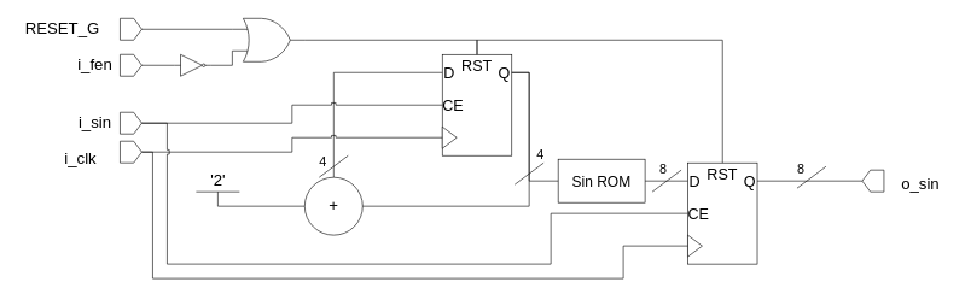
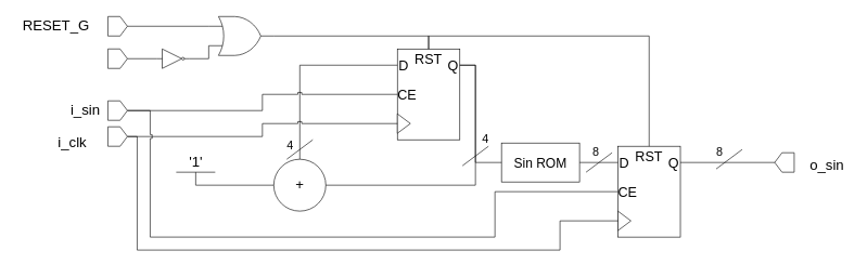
  <mxCell id="0" />
  <mxCell id="1" parent="0" />
  <mxCell id="2" value="" style="group" vertex="1" connectable="0" parent="1"><mxGeometry x="610" y="75" width="96" height="140" as="geometry" /></mxCell>
  <mxCell id="3" value="" style="rounded=0;whiteSpace=wrap;html=1;" vertex="1" parent="2"><mxGeometry width="96" height="140" as="geometry" /></mxCell>
  <mxCell id="4" value="" style="triangle;whiteSpace=wrap;html=1;rotation=0;" vertex="1" parent="2"><mxGeometry y="100" width="20" height="30" as="geometry" /></mxCell>
  <mxCell id="5" value="&lt;font style=&quot;font-size: 21px;&quot;&gt;D&lt;/font&gt;" style="text;html=1;strokeColor=none;fillColor=none;align=center;verticalAlign=middle;whiteSpace=wrap;rounded=0;" vertex="1" parent="2"><mxGeometry y="10" width="20" height="30" as="geometry" /></mxCell>
  <mxCell id="6" value="&lt;font style=&quot;font-size: 21px;&quot;&gt;Q&lt;/font&gt;" style="text;html=1;strokeColor=none;fillColor=none;align=center;verticalAlign=middle;whiteSpace=wrap;rounded=0;" vertex="1" parent="2"><mxGeometry x="76" y="10" width="20" height="30" as="geometry" /></mxCell>
  <mxCell id="7" value="&lt;font style=&quot;font-size: 21px;&quot;&gt;RST&lt;/font&gt;" style="text;html=1;strokeColor=none;fillColor=none;align=center;verticalAlign=middle;whiteSpace=wrap;rounded=0;" vertex="1" parent="2"><mxGeometry x="33" width="30" height="30" as="geometry" /></mxCell>
  <mxCell id="8" value="&lt;font style=&quot;font-size: 21px;&quot;&gt;CE&lt;/font&gt;" style="text;html=1;strokeColor=none;fillColor=none;align=center;verticalAlign=middle;whiteSpace=wrap;rounded=0;" vertex="1" parent="2"><mxGeometry y="55" width="30" height="30" as="geometry" /></mxCell>
  <mxCell id="9" value="&lt;p style=&quot;line-height: 120%;&quot;&gt;&lt;br&gt;&lt;/p&gt;&lt;p style=&quot;line-height: 120%;&quot;&gt;&lt;br&gt;&lt;/p&gt;" style="shape=offPageConnector;whiteSpace=wrap;html=1;rotation=-90;" vertex="1" parent="1"><mxGeometry x="165" y="25" width="30" height="30" as="geometry" /></mxCell>
  <mxCell id="10" value="&lt;p style=&quot;line-height: 120%;&quot;&gt;&lt;br&gt;&lt;/p&gt;&lt;p style=&quot;line-height: 120%;&quot;&gt;&lt;br&gt;&lt;/p&gt;" style="shape=offPageConnector;whiteSpace=wrap;html=1;rotation=-90;direction=west;" vertex="1" parent="1"><mxGeometry x="1190" y="235" width="30" height="30" as="geometry" /></mxCell>
  <mxCell id="11" style="edgeStyle=orthogonalEdgeStyle;rounded=0;orthogonalLoop=1;jettySize=auto;html=1;exitX=1;exitY=0.5;exitDx=0;exitDy=0;exitPerimeter=0;entryX=0.5;entryY=0;entryDx=0;entryDy=0;endArrow=none;endFill=0;" edge="1" parent="1" source="12" target="7"><mxGeometry relative="1" as="geometry" /></mxCell>
  <mxCell id="12" value="" style="verticalLabelPosition=bottom;shadow=0;dashed=0;align=center;html=1;verticalAlign=top;shape=mxgraph.electrical.logic_gates.logic_gate;operation=or;" vertex="1" parent="1"><mxGeometry x="320" y="25" width="100" height="60" as="geometry" /></mxCell>
  <mxCell id="13" value="" style="verticalLabelPosition=bottom;shadow=0;dashed=0;align=center;html=1;verticalAlign=top;shape=mxgraph.electrical.logic_gates.inverter_2" vertex="1" parent="1"><mxGeometry x="240" y="75" width="50" height="30" as="geometry" /></mxCell>
  <mxCell id="14" style="edgeStyle=orthogonalEdgeStyle;rounded=0;orthogonalLoop=1;jettySize=auto;html=1;exitX=0.5;exitY=0;exitDx=0;exitDy=0;entryX=0;entryY=0.5;entryDx=0;entryDy=0;endArrow=none;endFill=0;" edge="1" parent="1" source="16" target="5"><mxGeometry relative="1" as="geometry" /></mxCell>
  <mxCell id="15" style="edgeStyle=orthogonalEdgeStyle;rounded=0;orthogonalLoop=1;jettySize=auto;html=1;exitX=0;exitY=0.5;exitDx=0;exitDy=0;endArrow=none;endFill=0;jumpStyle=sharp;" edge="1" parent="1" source="16"><mxGeometry relative="1" as="geometry"><mxPoint x="300" y="265" as="targetPoint" /><Array as="points"><mxPoint x="300" y="285" /></Array></mxGeometry></mxCell>
  <mxCell id="16" value="&lt;font style=&quot;font-size: 22px;&quot;&gt;+&lt;/font&gt;" style="ellipse;whiteSpace=wrap;html=1;aspect=fixed;" vertex="1" parent="1"><mxGeometry x="420" y="245" width="80" height="80" as="geometry" /></mxCell>
  <mxCell id="17" value="&lt;p style=&quot;line-height: 120%;&quot;&gt;&lt;br&gt;&lt;/p&gt;&lt;p style=&quot;line-height: 120%;&quot;&gt;&lt;br&gt;&lt;/p&gt;" style="shape=offPageConnector;whiteSpace=wrap;html=1;rotation=-90;" vertex="1" parent="1"><mxGeometry x="165" y="75" width="30" height="30" as="geometry" /></mxCell>
  <mxCell id="18" style="edgeStyle=orthogonalEdgeStyle;rounded=0;orthogonalLoop=1;jettySize=auto;html=1;exitX=0.5;exitY=1;exitDx=0;exitDy=0;entryX=0;entryY=0.25;entryDx=0;entryDy=0;entryPerimeter=0;endArrow=none;endFill=0;" edge="1" parent="1" source="9" target="12"><mxGeometry relative="1" as="geometry" /></mxCell>
  <mxCell id="19" style="edgeStyle=orthogonalEdgeStyle;rounded=0;orthogonalLoop=1;jettySize=auto;html=1;exitX=1;exitY=0.5;exitDx=0;exitDy=0;exitPerimeter=0;entryX=0;entryY=0.75;entryDx=0;entryDy=0;entryPerimeter=0;endArrow=none;endFill=0;" edge="1" parent="1" source="13" target="12"><mxGeometry relative="1" as="geometry" /></mxCell>
  <mxCell id="20" style="edgeStyle=orthogonalEdgeStyle;rounded=0;orthogonalLoop=1;jettySize=auto;html=1;exitX=0.5;exitY=1;exitDx=0;exitDy=0;entryX=0;entryY=0.5;entryDx=0;entryDy=0;entryPerimeter=0;endArrow=none;endFill=0;" edge="1" parent="1" source="17" target="13"><mxGeometry relative="1" as="geometry" /></mxCell>
  <mxCell id="21" value="" style="group" vertex="1" connectable="0" parent="1"><mxGeometry x="949" y="225" width="96" height="140" as="geometry" /></mxCell>
  <mxCell id="22" value="" style="rounded=0;whiteSpace=wrap;html=1;" vertex="1" parent="21"><mxGeometry width="96" height="140" as="geometry" /></mxCell>
  <mxCell id="23" value="" style="triangle;whiteSpace=wrap;html=1;rotation=0;" vertex="1" parent="21"><mxGeometry y="100" width="20" height="30" as="geometry" /></mxCell>
  <mxCell id="24" value="&lt;font style=&quot;font-size: 21px;&quot;&gt;D&lt;/font&gt;" style="text;html=1;strokeColor=none;fillColor=none;align=center;verticalAlign=middle;whiteSpace=wrap;rounded=0;" vertex="1" parent="21"><mxGeometry y="10" width="20" height="30" as="geometry" /></mxCell>
  <mxCell id="25" value="&lt;font style=&quot;font-size: 21px;&quot;&gt;Q&lt;/font&gt;" style="text;html=1;strokeColor=none;fillColor=none;align=center;verticalAlign=middle;whiteSpace=wrap;rounded=0;" vertex="1" parent="21"><mxGeometry x="76" y="10" width="20" height="30" as="geometry" /></mxCell>
  <mxCell id="26" value="&lt;font style=&quot;font-size: 21px;&quot;&gt;RST&lt;/font&gt;" style="text;html=1;strokeColor=none;fillColor=none;align=center;verticalAlign=middle;whiteSpace=wrap;rounded=0;" vertex="1" parent="21"><mxGeometry x="33" width="30" height="30" as="geometry" /></mxCell>
  <mxCell id="27" value="&lt;font style=&quot;font-size: 21px;&quot;&gt;CE&lt;/font&gt;" style="text;html=1;strokeColor=none;fillColor=none;align=center;verticalAlign=middle;whiteSpace=wrap;rounded=0;" vertex="1" parent="21"><mxGeometry y="55" width="30" height="30" as="geometry" /></mxCell>
  <mxCell id="28" style="edgeStyle=orthogonalEdgeStyle;rounded=0;orthogonalLoop=1;jettySize=auto;html=1;exitX=1;exitY=0.5;exitDx=0;exitDy=0;entryX=1;entryY=0.5;entryDx=0;entryDy=0;endArrow=none;endFill=0;" edge="1" parent="1" source="6" target="16"><mxGeometry relative="1" as="geometry"><Array as="points"><mxPoint x="730" y="100" /><mxPoint x="730" y="285" /></Array></mxGeometry></mxCell>
  <mxCell id="29" style="edgeStyle=orthogonalEdgeStyle;rounded=0;orthogonalLoop=1;jettySize=auto;html=1;exitX=0.5;exitY=1;exitDx=0;exitDy=0;entryX=0;entryY=0.5;entryDx=0;entryDy=0;jumpStyle=sharp;endArrow=none;endFill=0;" edge="1" parent="1" source="30" target="8"><mxGeometry relative="1" as="geometry" /></mxCell>
  <mxCell id="30" value="&lt;p style=&quot;line-height: 120%;&quot;&gt;&lt;br&gt;&lt;/p&gt;&lt;p style=&quot;line-height: 120%;&quot;&gt;&lt;br&gt;&lt;/p&gt;" style="shape=offPageConnector;whiteSpace=wrap;html=1;rotation=-90;" vertex="1" parent="1"><mxGeometry x="165" y="155" width="30" height="30" as="geometry" /></mxCell>
  <mxCell id="31" style="edgeStyle=orthogonalEdgeStyle;rounded=0;orthogonalLoop=1;jettySize=auto;html=1;exitX=0.5;exitY=1;exitDx=0;exitDy=0;entryX=0;entryY=0.5;entryDx=0;entryDy=0;endArrow=none;endFill=0;jumpStyle=sharp;" edge="1" parent="1" source="33" target="4"><mxGeometry relative="1" as="geometry" /></mxCell>
  <mxCell id="32" style="edgeStyle=orthogonalEdgeStyle;rounded=0;orthogonalLoop=1;jettySize=auto;html=1;exitX=0.5;exitY=1;exitDx=0;exitDy=0;entryX=0;entryY=0.5;entryDx=0;entryDy=0;endArrow=none;endFill=0;" edge="1" parent="1" source="33" target="23"><mxGeometry relative="1" as="geometry"><Array as="points"><mxPoint x="210" y="210" /><mxPoint x="210" y="385" /><mxPoint x="860" y="385" /><mxPoint x="860" y="340" /></Array></mxGeometry></mxCell>
  <mxCell id="33" value="&lt;p style=&quot;line-height: 120%;&quot;&gt;&lt;br&gt;&lt;/p&gt;&lt;p style=&quot;line-height: 120%;&quot;&gt;&lt;br&gt;&lt;/p&gt;" style="shape=offPageConnector;whiteSpace=wrap;html=1;rotation=-90;" vertex="1" parent="1"><mxGeometry x="165" y="195" width="30" height="30" as="geometry" /></mxCell>
  <mxCell id="34" style="edgeStyle=orthogonalEdgeStyle;rounded=0;orthogonalLoop=1;jettySize=auto;html=1;exitX=0.5;exitY=0;exitDx=0;exitDy=0;entryX=0.5;entryY=0;entryDx=0;entryDy=0;endArrow=none;endFill=0;" edge="1" parent="1" source="7" target="26"><mxGeometry relative="1" as="geometry" /></mxCell>
  <mxCell id="35" style="edgeStyle=orthogonalEdgeStyle;rounded=0;orthogonalLoop=1;jettySize=auto;html=1;exitX=1;exitY=0.5;exitDx=0;exitDy=0;entryX=0;entryY=0.5;entryDx=0;entryDy=0;endArrow=none;endFill=0;" edge="1" parent="1" source="36" target="24"><mxGeometry relative="1" as="geometry" /></mxCell>
  <mxCell id="36" value="&lt;font style=&quot;font-size: 20px;&quot;&gt;Sin ROM&lt;/font&gt;" style="rounded=0;whiteSpace=wrap;html=1;" vertex="1" parent="1"><mxGeometry x="770" y="220" width="120" height="60" as="geometry" /></mxCell>
  <mxCell id="37" style="edgeStyle=orthogonalEdgeStyle;rounded=0;orthogonalLoop=1;jettySize=auto;html=1;exitX=1;exitY=0.5;exitDx=0;exitDy=0;entryX=0;entryY=0.5;entryDx=0;entryDy=0;endArrow=none;endFill=0;" edge="1" parent="1" source="6" target="36"><mxGeometry relative="1" as="geometry"><Array as="points"><mxPoint x="730" y="100" /><mxPoint x="730" y="250" /></Array></mxGeometry></mxCell>
  <mxCell id="38" value="" style="edgeStyle=none;orthogonalLoop=1;jettySize=auto;html=1;rounded=0;endArrow=none;endFill=0;" edge="1" parent="1"><mxGeometry width="100" relative="1" as="geometry"><mxPoint x="270" y="265" as="sourcePoint" /><mxPoint x="330" y="265" as="targetPoint" /><Array as="points" /></mxGeometry></mxCell>
- <mxCell id="39" value="&lt;font style=&quot;font-size: 22px;&quot;&gt;'2'&lt;/font&gt;" style="text;html=1;align=center;verticalAlign=middle;resizable=0;points=[];autosize=1;strokeColor=none;fillColor=none;" vertex="1" parent="1"><mxGeometry x="280" y="230" width="40" height="40" as="geometry" /></mxCell>
+ <mxCell id="39" value="&lt;font style=&quot;font-size: 22px;&quot;&gt;'1'&lt;/font&gt;" style="text;html=1;align=center;verticalAlign=middle;resizable=0;points=[];autosize=1;strokeColor=none;fillColor=none;" vertex="1" parent="1"><mxGeometry x="280" y="230" width="40" height="40" as="geometry" /></mxCell>
  <mxCell id="40" style="edgeStyle=orthogonalEdgeStyle;rounded=0;orthogonalLoop=1;jettySize=auto;html=1;exitX=0;exitY=0.5;exitDx=0;exitDy=0;entryX=0.5;entryY=1;entryDx=0;entryDy=0;endArrow=none;endFill=0;jumpStyle=sharp;" edge="1" parent="1" source="27" target="30"><mxGeometry relative="1" as="geometry"><Array as="points"><mxPoint x="760" y="295" /><mxPoint x="760" y="365" /><mxPoint x="230" y="365" /><mxPoint x="230" y="170" /></Array></mxGeometry></mxCell>
  <mxCell id="41" style="edgeStyle=orthogonalEdgeStyle;rounded=0;orthogonalLoop=1;jettySize=auto;html=1;exitX=1;exitY=0.5;exitDx=0;exitDy=0;entryX=0.5;entryY=1;entryDx=0;entryDy=0;endArrow=none;endFill=0;" edge="1" parent="1" source="25" target="10"><mxGeometry relative="1" as="geometry" /></mxCell>
  <mxCell id="42" value="&lt;font style=&quot;font-size: 22px;&quot;&gt;o_sin&lt;/font&gt;" style="text;html=1;align=center;verticalAlign=middle;resizable=0;points=[];autosize=1;strokeColor=none;fillColor=none;" vertex="1" parent="1"><mxGeometry x="1230" y="235" width="80" height="40" as="geometry" /></mxCell>
  <mxCell id="43" value="&lt;font style=&quot;font-size: 22px;&quot;&gt;RESET_G&lt;/font&gt;" style="text;html=1;align=center;verticalAlign=middle;resizable=0;points=[];autosize=1;strokeColor=none;fillColor=none;" vertex="1" parent="1"><mxGeometry x="20" y="20" width="130" height="40" as="geometry" /></mxCell>
- <mxCell id="44" value="&lt;font style=&quot;font-size: 22px;&quot;&gt;i_fen&lt;/font&gt;" style="text;html=1;align=center;verticalAlign=middle;resizable=0;points=[];autosize=1;strokeColor=none;fillColor=none;" vertex="1" parent="1"><mxGeometry x="95" y="70" width="70" height="40" as="geometry" /></mxCell>
  <mxCell id="45" value="&lt;font style=&quot;font-size: 22px;&quot;&gt;i_clk&lt;/font&gt;" style="text;html=1;align=center;verticalAlign=middle;resizable=0;points=[];autosize=1;strokeColor=none;fillColor=none;" vertex="1" parent="1"><mxGeometry x="75" y="200" width="70" height="40" as="geometry" /></mxCell>
  <mxCell id="46" value="&lt;font style=&quot;font-size: 22px;&quot;&gt;i_sin&lt;/font&gt;" style="text;html=1;align=center;verticalAlign=middle;resizable=0;points=[];autosize=1;strokeColor=none;fillColor=none;" vertex="1" parent="1"><mxGeometry x="90" y="150" width="80" height="40" as="geometry" /></mxCell>
  <mxCell id="47" value="" style="endArrow=none;html=1;rounded=0;" edge="1" parent="1"><mxGeometry width="50" height="50" relative="1" as="geometry"><mxPoint x="710" y="255" as="sourcePoint" /><mxPoint x="750" y="225" as="targetPoint" /></mxGeometry></mxCell>
  <mxCell id="48" value="&lt;font style=&quot;font-size: 18px;&quot;&gt;4&lt;/font&gt;" style="text;html=1;align=center;verticalAlign=middle;resizable=0;points=[];autosize=1;strokeColor=none;fillColor=none;" vertex="1" parent="1"><mxGeometry x="730" y="195" width="30" height="40" as="geometry" /></mxCell>
  <mxCell id="49" value="&lt;font style=&quot;font-size: 18px;&quot;&gt;4&lt;/font&gt;" style="text;html=1;align=center;verticalAlign=middle;resizable=0;points=[];autosize=1;strokeColor=none;fillColor=none;" vertex="1" parent="1"><mxGeometry x="430" y="205" width="30" height="40" as="geometry" /></mxCell>
  <mxCell id="50" value="" style="endArrow=none;html=1;rounded=0;" edge="1" parent="1"><mxGeometry width="50" height="50" relative="1" as="geometry"><mxPoint x="440" y="245" as="sourcePoint" /><mxPoint x="480" y="215" as="targetPoint" /></mxGeometry></mxCell>
  <mxCell id="51" value="" style="endArrow=none;html=1;rounded=0;" edge="1" parent="1"><mxGeometry width="50" height="50" relative="1" as="geometry"><mxPoint x="900" y="265" as="sourcePoint" /><mxPoint x="940" y="235" as="targetPoint" /></mxGeometry></mxCell>
  <mxCell id="52" value="" style="endArrow=none;html=1;rounded=0;" edge="1" parent="1"><mxGeometry width="50" height="50" relative="1" as="geometry"><mxPoint x="1100" y="260" as="sourcePoint" /><mxPoint x="1140" y="230" as="targetPoint" /></mxGeometry></mxCell>
  <mxCell id="53" value="&lt;font style=&quot;font-size: 18px;&quot;&gt;8&lt;/font&gt;" style="text;html=1;align=center;verticalAlign=middle;resizable=0;points=[];autosize=1;strokeColor=none;fillColor=none;" vertex="1" parent="1"><mxGeometry x="900" y="215" width="30" height="40" as="geometry" /></mxCell>
  <mxCell id="54" value="&lt;font style=&quot;font-size: 18px;&quot;&gt;8&lt;/font&gt;" style="text;html=1;align=center;verticalAlign=middle;resizable=0;points=[];autosize=1;strokeColor=none;fillColor=none;" vertex="1" parent="1"><mxGeometry x="1090" y="215" width="30" height="40" as="geometry" /></mxCell>
